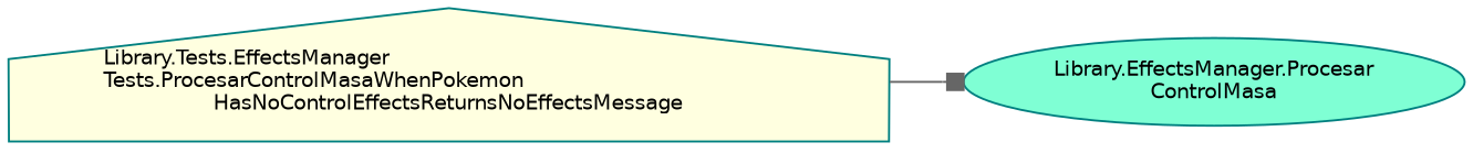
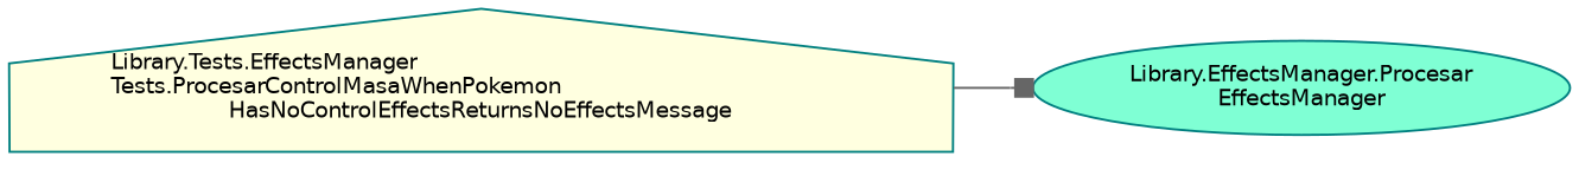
  digraph {
    rankdir=LR
    node [color=teal fontname=Helvetica fontsize=10 style=filled]
    n1 [fillcolor=lightyellow fontcolor=black height=0.2 label="Library.Tests.EffectsManager\lTests.ProcesarControlMasaWhenPokemon\lHasNoControlEffectsReturnsNoEffectsMessage" shape=house width=0.4]
-   n2 [fillcolor=aquamarine height=0.2 label="Library.EffectsManager.Procesar\lControlMasa" shape=ellipse width=0.4]
+   n2 [fillcolor=aquamarine height=0.2 label="Library.EffectsManager.Procesar\lEffectsManager" shape=ellipse width=0.4]
    n1 -> n2 [color=gray40 fontname=Helvetica fontsize=10 labelfontname=Helvetica labelfontsize=10 style=solid arrowhead=box]
  }
